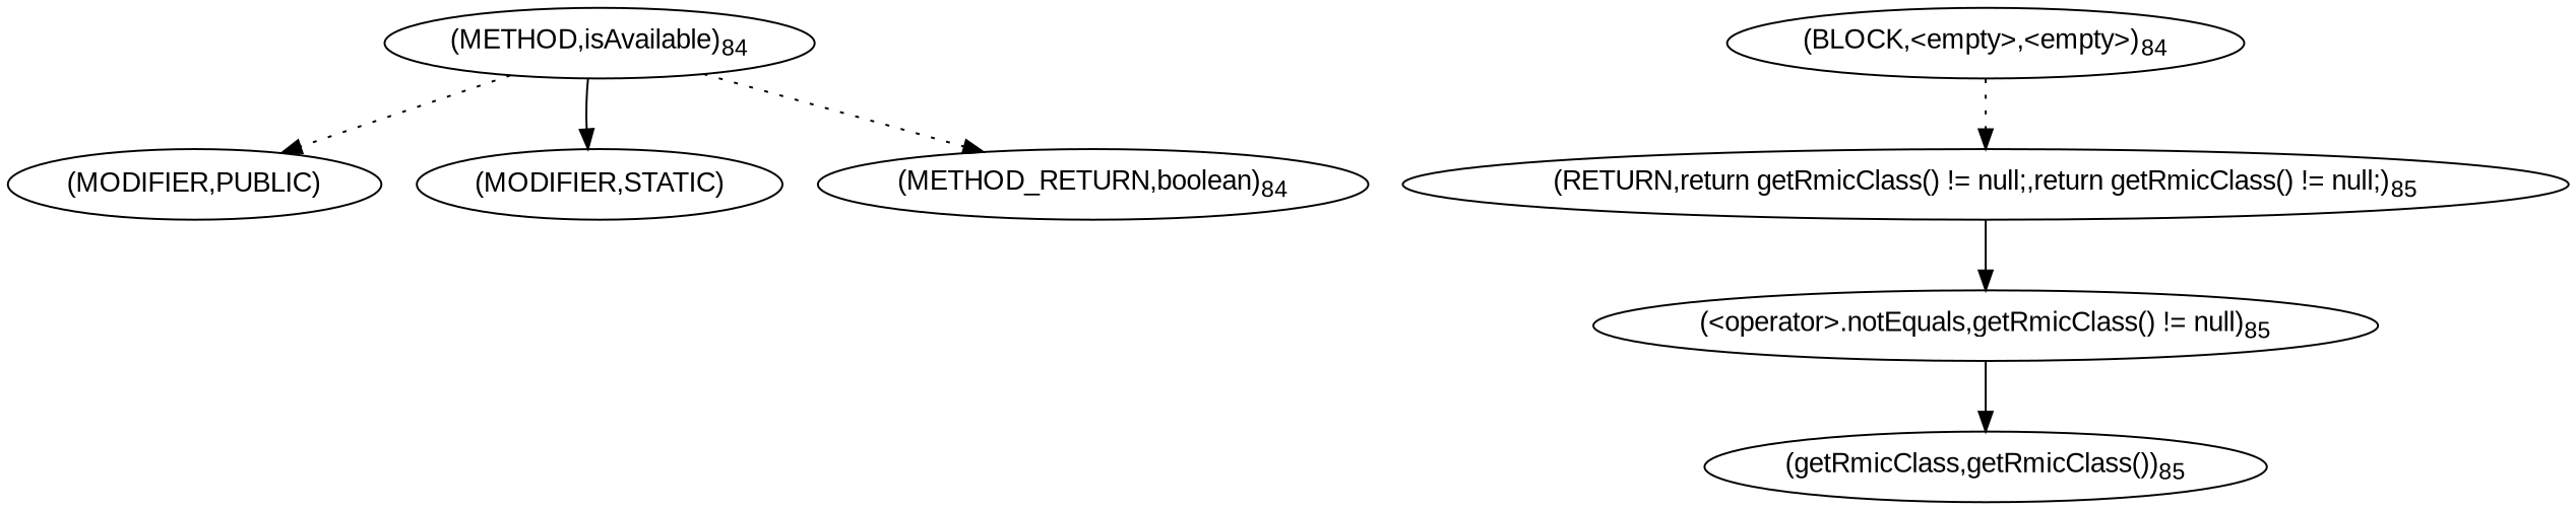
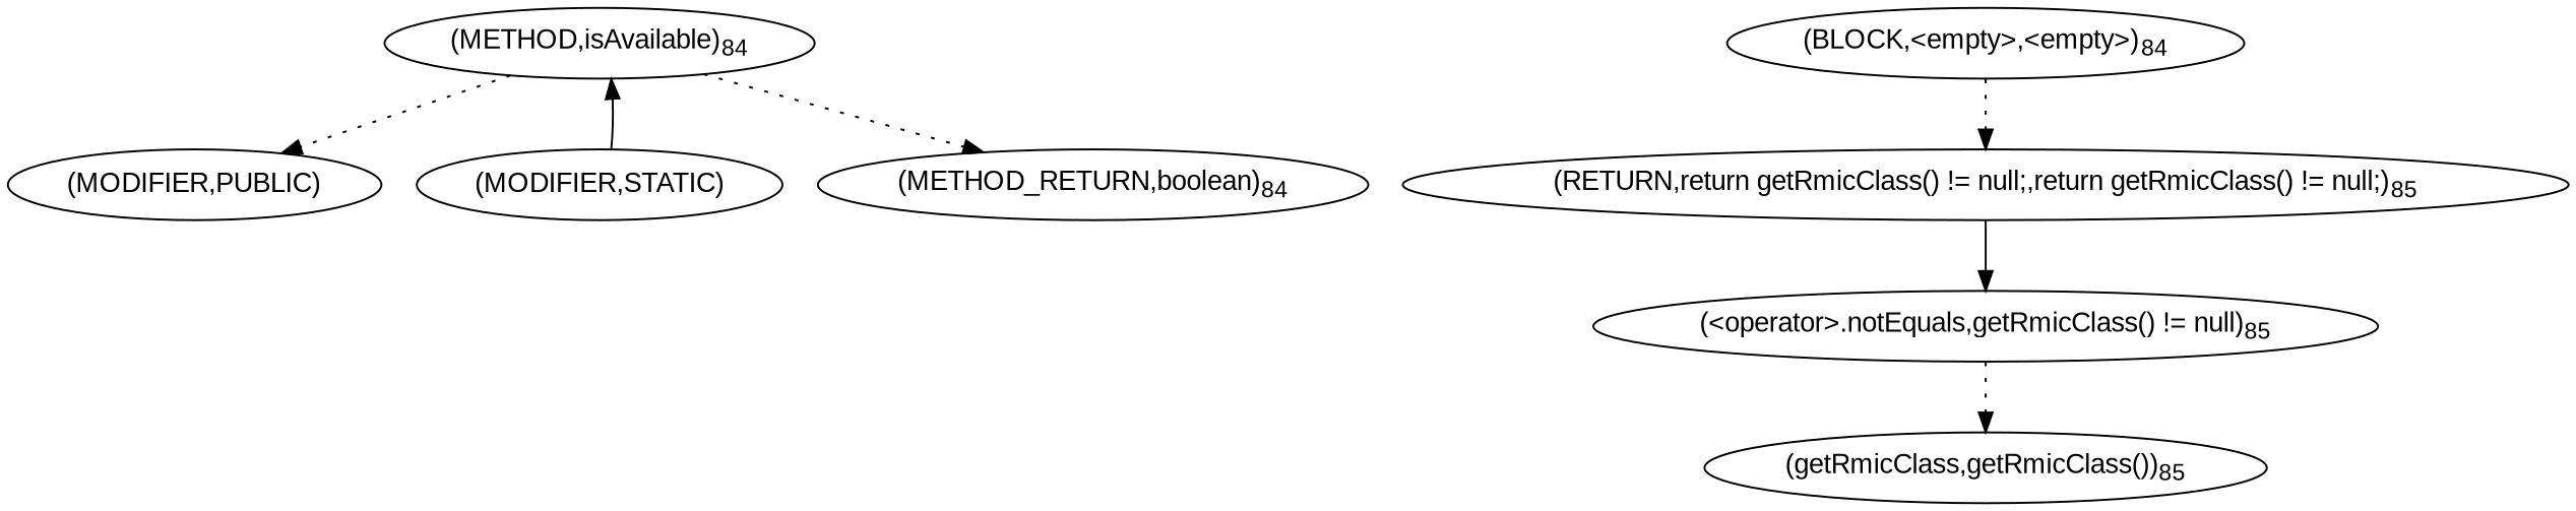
  digraph {
    fontname="Liberation Sans"
    node [fontname="Liberation Sans"]
    edge [fontname="Liberation Sans" style=dotted]
    n1 [label=<(METHOD,isAvailable)<SUB>84</SUB>>]
    n2 [label=<(MODIFIER,PUBLIC)>]
    n3 [label=<(MODIFIER,STATIC)>]
    n4 [label=<(METHOD_RETURN,boolean)<SUB>84</SUB>>]
    n5 [label=<(BLOCK,&lt;empty&gt;,&lt;empty&gt;)<SUB>84</SUB>>]
    n6 [label=<(RETURN,return getRmicClass() != null;,return getRmicClass() != null;)<SUB>85</SUB>>]
    n7 [label=<(&lt;operator&gt;.notEquals,getRmicClass() != null)<SUB>85</SUB>>]
    n8 [label=<(getRmicClass,getRmicClass())<SUB>85</SUB>>]
    n1 -> n2
-   n1 -> n3 [style=solid]
+   n3 -> n1 [style=solid]
    n1 -> n4
    n5 -> n6
    n6 -> n7 [style=solid]
-   n7 -> n8 [style=solid]
+   n7 -> n8
  }
